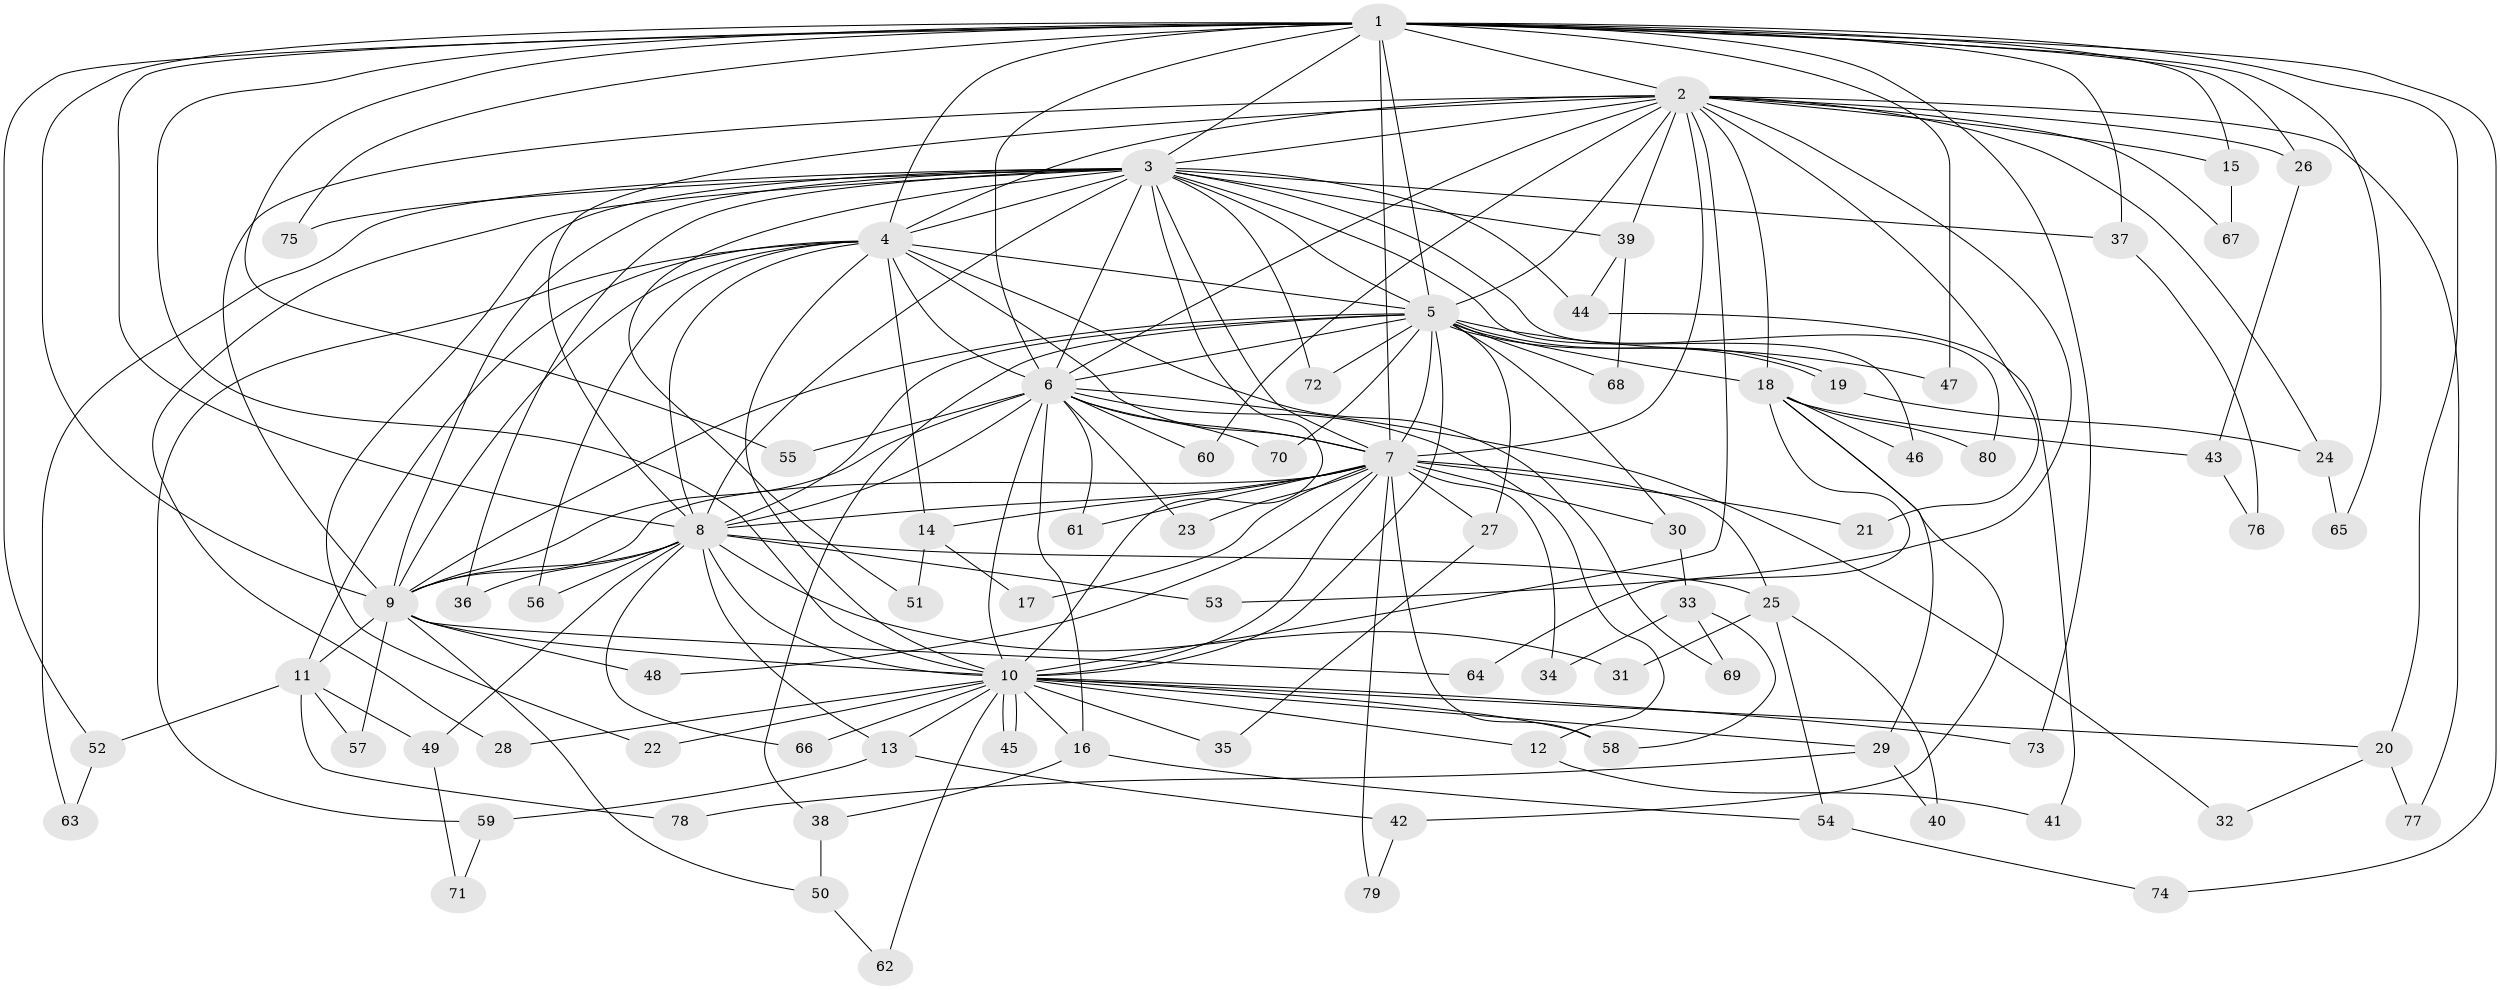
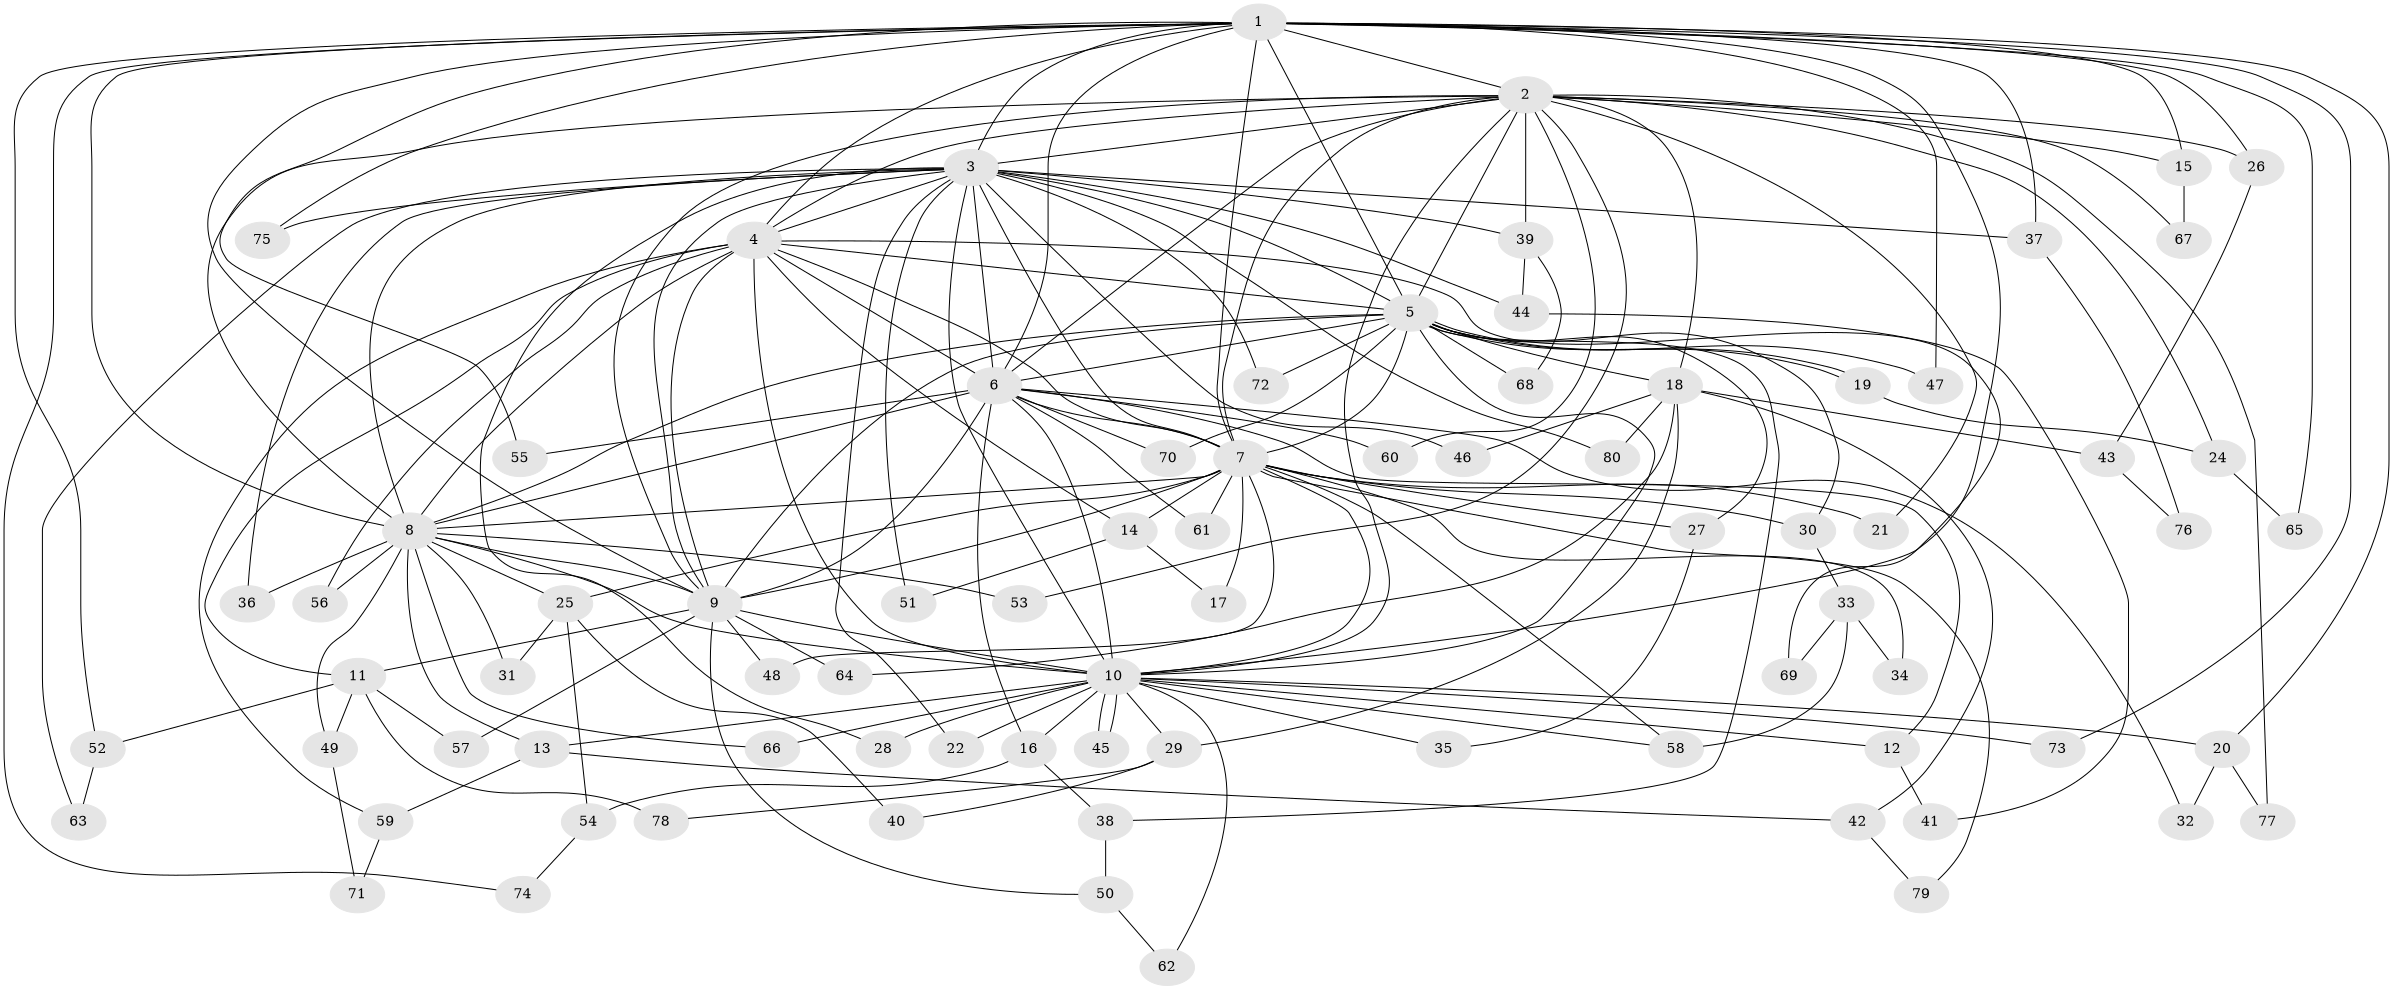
  graph {
    node [color=gray90 style=filled]
    1
    2
    3
    4
    5
    6
    7
    8
    9
    10
    15
    20
    26
    37
    47
    52
    55
    65
    73
    74
    75
    18
    21
    24
    39
    53
    60
    67
    77
    22
    28
    36
    44
    46
    51
    63
    72
    80
    11
    14
    56
    59
    69
    19
    27
    30
    38
    68
    70
    12
    16
-   23
    32
    61
    17
    25
    34
    48
    58
    79
    13
    31
    49
    66
    50
    57
    64
    29
    35
    45
    62
    43
    76
    42
    41
    78
    71
    33
    54
    40
    1 -- 2
    1 -- 3
    1 -- 4
    1 -- 5
    1 -- 6
    1 -- 7
    1 -- 8
    1 -- 9
    1 -- 10
    1 -- 15
    1 -- 20
    1 -- 26
    1 -- 37
    1 -- 47
    1 -- 52
    1 -- 55
    1 -- 65
    1 -- 73
    1 -- 74
    1 -- 75
    2 -- 3
    2 -- 4
    2 -- 5
    2 -- 6
    2 -- 7
    2 -- 8
    2 -- 9
    2 -- 10
    2 -- 15
    2 -- 26
    2 -- 18
    2 -- 21
    2 -- 24
    2 -- 39
    2 -- 53
    2 -- 60
    2 -- 67
    2 -- 77
    3 -- 4
    3 -- 5
    3 -- 6
    3 -- 7
    3 -- 8
    3 -- 9
    3 -- 10
    3 -- 37
    3 -- 75
    3 -- 39
    3 -- 22
    3 -- 28
    3 -- 36
    3 -- 44
    3 -- 46
    3 -- 51
    3 -- 63
    3 -- 72
    3 -- 80
    4 -- 5
    4 -- 6
    4 -- 7
    4 -- 8
    4 -- 9
    4 -- 10
    4 -- 11
    4 -- 14
    4 -- 56
    4 -- 59
    4 -- 69
    5 -- 6
    5 -- 7
    5 -- 8
    5 -- 9
    5 -- 10
    5 -- 47
    5 -- 18
    5 -- 72
    5 -- 19
    5 -- 19
    5 -- 27
    5 -- 30
    5 -- 38
    5 -- 68
    5 -- 70
    6 -- 7
    6 -- 8
    6 -- 9
    6 -- 10
    6 -- 55
    6 -- 60
    6 -- 70
    6 -- 12
    6 -- 16
-   6 -- 23
    6 -- 32
    6 -- 61
    7 -- 8
    7 -- 9
    7 -- 10
    7 -- 21
    7 -- 14
    7 -- 27
    7 -- 30
-   7 -- 23
    7 -- 61
    7 -- 17
    7 -- 25
    7 -- 34
    7 -- 48
    7 -- 58
    7 -- 79
    8 -- 9
    8 -- 10
    8 -- 53
    8 -- 36
    8 -- 56
    8 -- 25
    8 -- 13
    8 -- 31
    8 -- 49
    8 -- 66
    9 -- 10
    9 -- 11
    9 -- 48
    9 -- 50
    9 -- 57
    9 -- 64
    10 -- 20
    10 -- 73
    10 -- 22
    10 -- 28
    10 -- 12
    10 -- 16
    10 -- 58
    10 -- 13
    10 -- 66
    10 -- 29
    10 -- 35
    10 -- 45
    10 -- 45
    10 -- 62
    15 -- 67
    20 -- 77
    20 -- 32
    26 -- 43
    37 -- 76
    52 -- 63
    18 -- 46
    18 -- 80
    18 -- 64
    18 -- 29
    18 -- 43
    18 -- 42
    24 -- 65
    39 -- 44
    39 -- 68
    44 -- 41
    11 -- 52
    11 -- 49
    11 -- 57
    11 -- 78
    14 -- 51
    14 -- 17
    59 -- 71
    19 -- 24
    27 -- 35
    30 -- 33
    38 -- 50
    12 -- 41
    16 -- 38
    16 -- 54
    25 -- 31
    25 -- 54
    25 -- 40
    13 -- 59
    13 -- 42
    49 -- 71
    50 -- 62
    29 -- 78
    29 -- 40
    43 -- 76
    42 -- 79
    33 -- 69
    33 -- 34
    33 -- 58
    54 -- 74
  }
